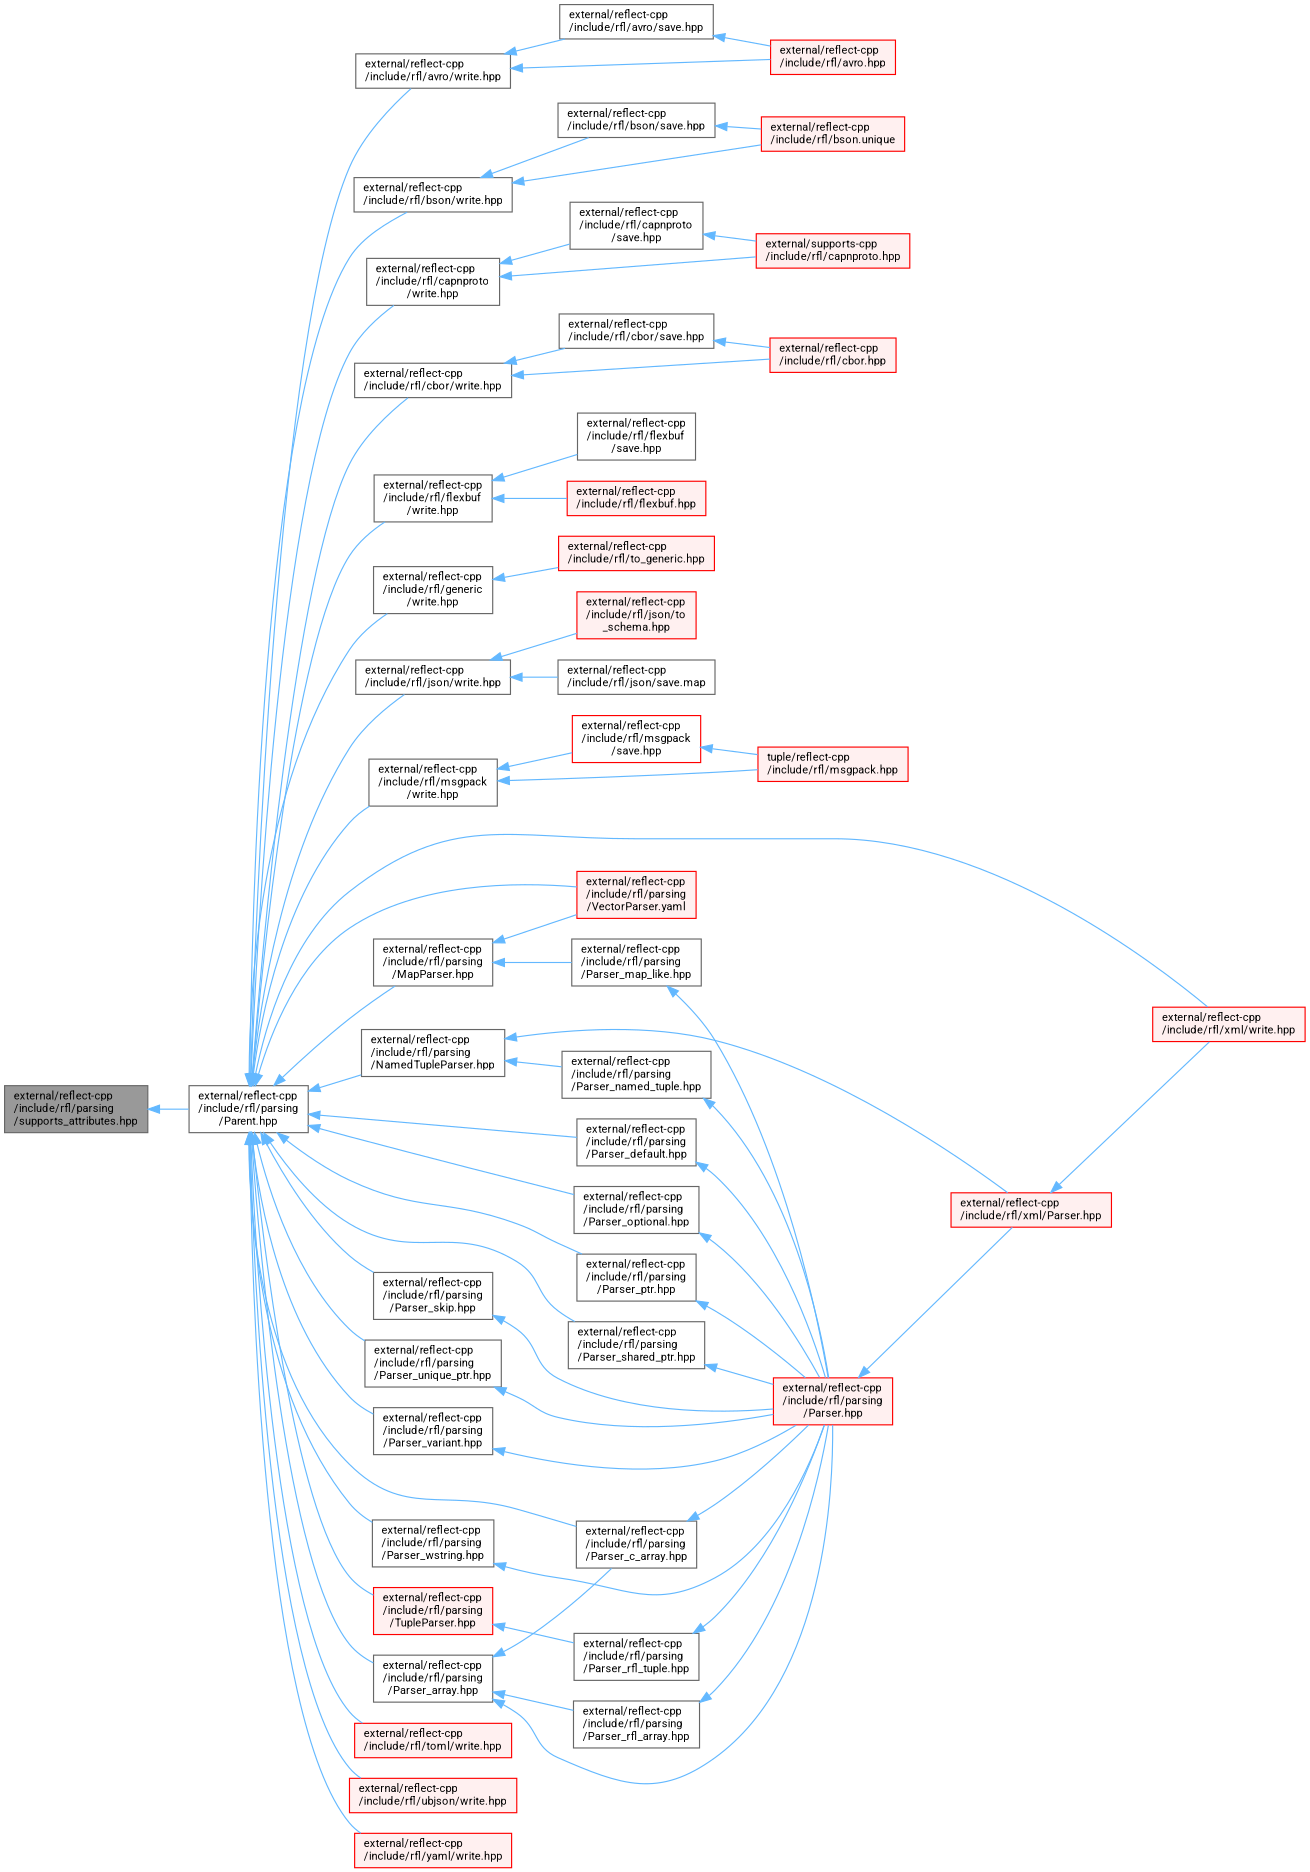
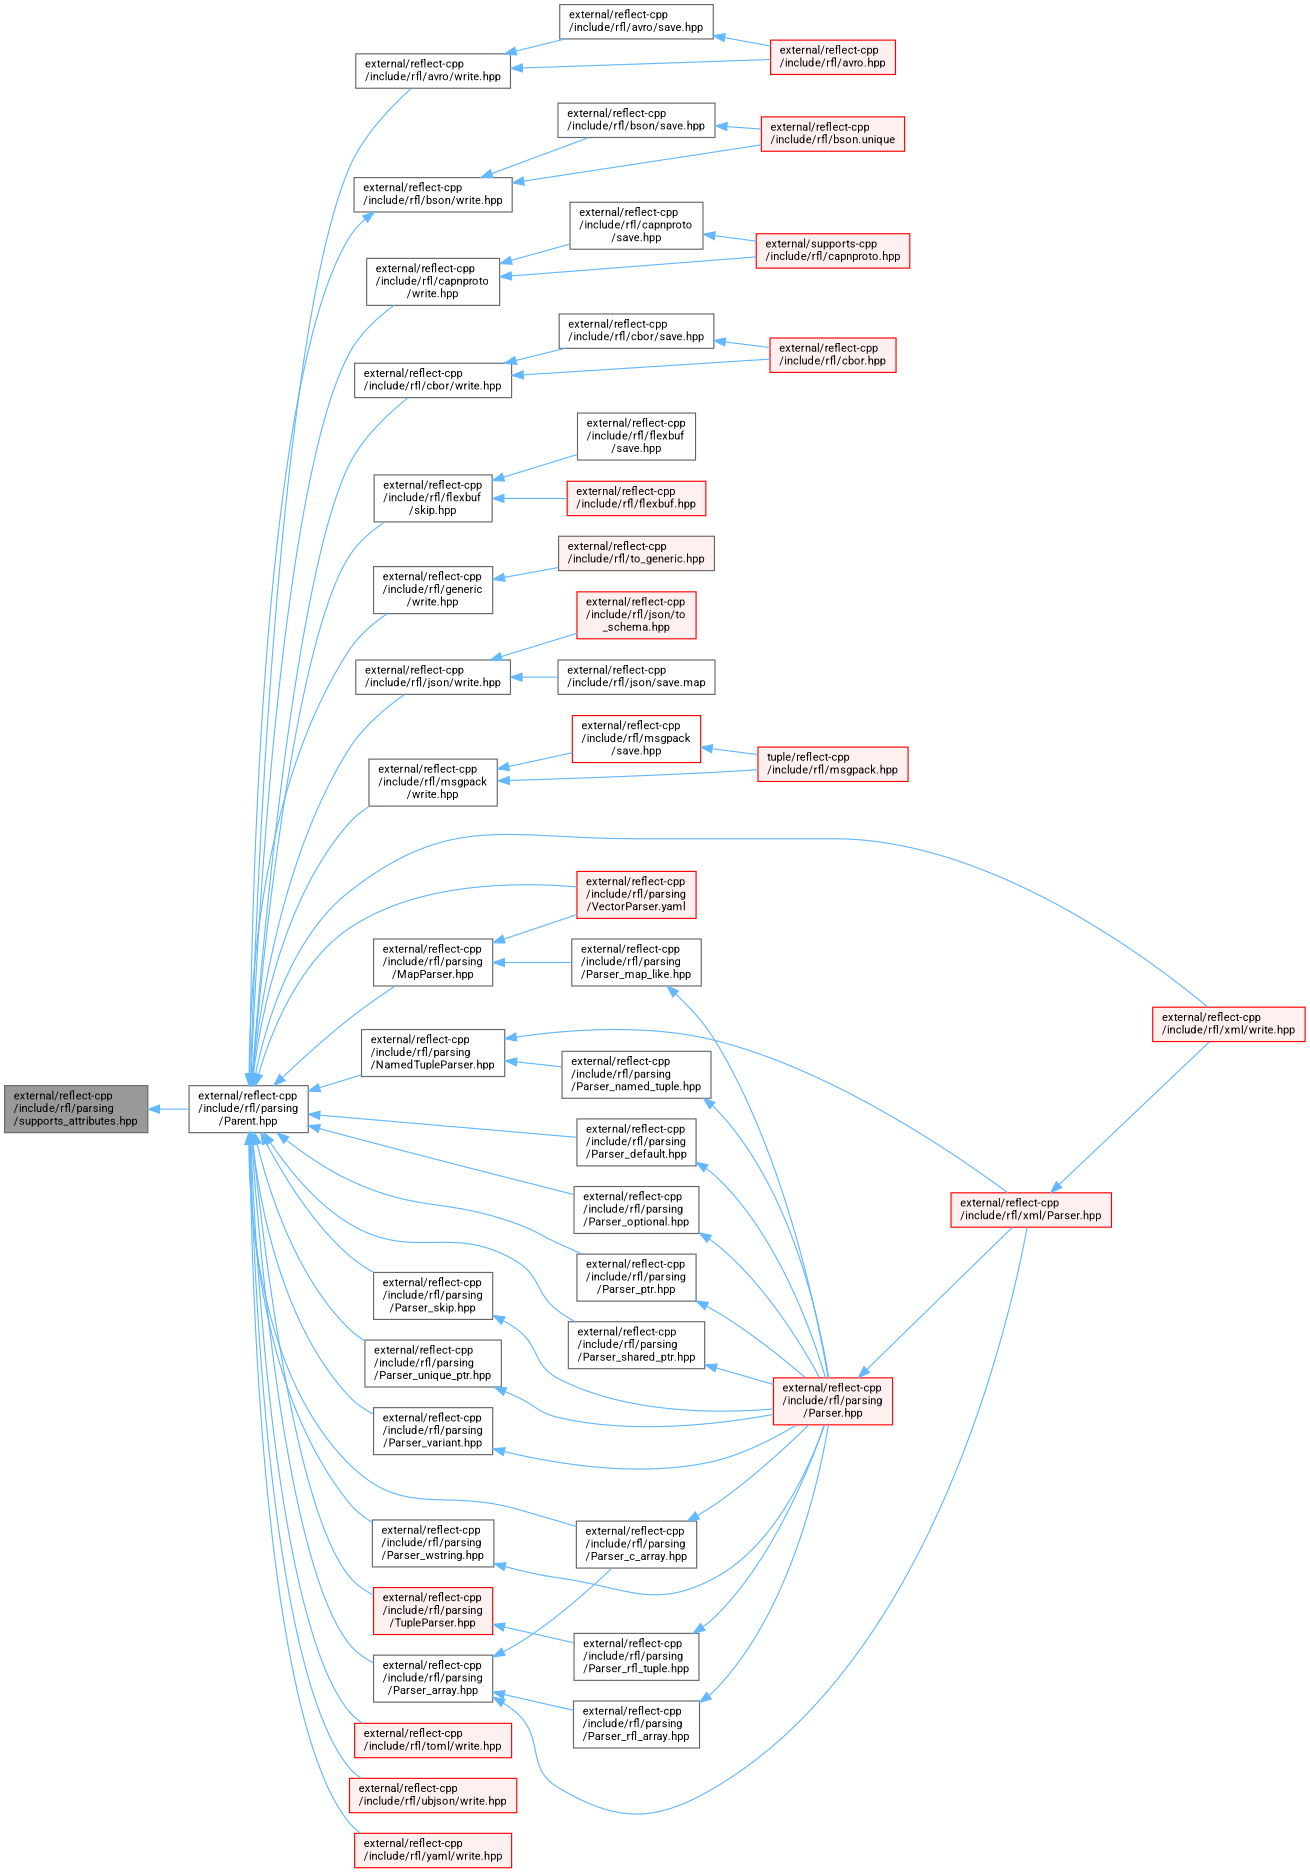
  digraph {
    fontname=Roboto
    rankdir=LR
    node [color=grey40 fillcolor=white fontname=Roboto fontsize=10 shape=box style=filled]
    edge [color=steelblue1 dir=back fontname=Roboto fontsize=10 labelfontname=Helvetica labelfontsize=10 style=solid]
    n1 [color=gray40 fillcolor=grey60 fontcolor=black height=0.2 label="external/reflect-cpp\l/include/rfl/parsing\l/supports_attributes.hpp" width=0.4]
    n2 [height=0.2 label="external/reflect-cpp\l/include/rfl/parsing\l/Parent.hpp" width=0.4]
    n3 [height=0.2 label="external/reflect-cpp\l/include/rfl/avro/write.hpp" width=0.4]
    n4 [height=0.2 label="external/reflect-cpp\l/include/rfl/bson/write.hpp" width=0.4]
    n5 [height=0.2 label="external/reflect-cpp\l/include/rfl/capnproto\l/write.hpp" width=0.4]
    n6 [height=0.2 label="external/reflect-cpp\l/include/rfl/cbor/write.hpp" width=0.4]
-   n7 [height=0.2 label="external/reflect-cpp\l/include/rfl/flexbuf\l/write.hpp" width=0.4]
+   n7 [height=0.2 label="external/reflect-cpp\l/include/rfl/flexbuf\l/skip.hpp" width=0.4]
    n8 [height=0.2 label="external/reflect-cpp\l/include/rfl/generic\l/write.hpp" width=0.4]
    n9 [height=0.2 label="external/reflect-cpp\l/include/rfl/json/write.hpp" width=0.4]
    n10 [height=0.2 label="external/reflect-cpp\l/include/rfl/msgpack\l/write.hpp" width=0.4]
    n11 [height=0.2 label="external/reflect-cpp\l/include/rfl/parsing\l/MapParser.hpp" width=0.4]
    n12 [color=red fillcolor="#FFF0F0" height=0.2 label="external/reflect-cpp\l/include/rfl/xml/write.hpp" width=0.4]
    n13 [color=red fillcolor="#FFF0F0" height=0.2 label="external/reflect-cpp\l/include/rfl/parsing\l/VectorParser.yaml" width=0.4]
    n14 [height=0.2 label="external/reflect-cpp\l/include/rfl/parsing\l/NamedTupleParser.hpp" width=0.4]
    n15 [height=0.2 label="external/reflect-cpp\l/include/rfl/parsing\l/Parser_array.hpp" width=0.4]
    n16 [height=0.2 label="external/reflect-cpp\l/include/rfl/parsing\l/Parser_c_array.hpp" width=0.4]
    n17 [height=0.2 label="external/reflect-cpp\l/include/rfl/parsing\l/Parser_default.hpp" width=0.4]
    n18 [height=0.2 label="external/reflect-cpp\l/include/rfl/parsing\l/Parser_optional.hpp" width=0.4]
    n19 [height=0.2 label="external/reflect-cpp\l/include/rfl/parsing\l/Parser_ptr.hpp" width=0.4]
    n20 [height=0.2 label="external/reflect-cpp\l/include/rfl/parsing\l/Parser_shared_ptr.hpp" width=0.4]
    n21 [height=0.2 label="external/reflect-cpp\l/include/rfl/parsing\l/Parser_skip.hpp" width=0.4]
    n22 [height=0.2 label="external/reflect-cpp\l/include/rfl/parsing\l/Parser_unique_ptr.hpp" width=0.4]
    n23 [height=0.2 label="external/reflect-cpp\l/include/rfl/parsing\l/Parser_variant.hpp" width=0.4]
    n24 [height=0.2 label="external/reflect-cpp\l/include/rfl/parsing\l/Parser_wstring.hpp" width=0.4]
    n25 [color=red fillcolor="#FFF0F0" height=0.2 label="external/reflect-cpp\l/include/rfl/parsing\l/TupleParser.hpp" width=0.4]
    n26 [color=red fillcolor="#FFF0F0" height=0.2 label="external/reflect-cpp\l/include/rfl/toml/write.hpp" width=0.4]
    n27 [color=red fillcolor="#FFF0F0" height=0.2 label="external/reflect-cpp\l/include/rfl/ubjson/write.hpp" width=0.4]
    n28 [color=red fillcolor="#FFF0F0" height=0.2 label="external/reflect-cpp\l/include/rfl/yaml/write.hpp" width=0.4]
    n29 [color=red fillcolor="#FFF0F0" height=0.2 label="external/reflect-cpp\l/include/rfl/avro.hpp" width=0.4]
    n30 [height=0.2 label="external/reflect-cpp\l/include/rfl/avro/save.hpp" width=0.4]
    n31 [color=red fillcolor="#FFF0F0" height=0.2 label="external/reflect-cpp\l/include/rfl/bson.unique" width=0.4]
    n32 [height=0.2 label="external/reflect-cpp\l/include/rfl/bson/save.hpp" width=0.4]
    n33 [color=red fillcolor="#FFF0F0" height=0.2 label="external/supports-cpp\l/include/rfl/capnproto.hpp" width=0.4]
    n34 [height=0.2 label="external/reflect-cpp\l/include/rfl/capnproto\l/save.hpp" width=0.4]
    n35 [color=red fillcolor="#FFF0F0" height=0.2 label="external/reflect-cpp\l/include/rfl/cbor.hpp" width=0.4]
    n36 [height=0.2 label="external/reflect-cpp\l/include/rfl/cbor/save.hpp" width=0.4]
    n37 [color=red fillcolor="#FFF0F0" height=0.2 label="external/reflect-cpp\l/include/rfl/flexbuf.hpp" width=0.4]
    n38 [height=0.2 label="external/reflect-cpp\l/include/rfl/flexbuf\l/save.hpp" width=0.4]
-   n39 [color=red fillcolor="#FFF0F0" height=0.2 label="external/reflect-cpp\l/include/rfl/to_generic.hpp" width=0.4]
+   n39 [fillcolor="#FFF0F0" height=0.2 label="external/reflect-cpp\l/include/rfl/to_generic.hpp" width=0.4]
    n40 [height=0.2 label="external/reflect-cpp\l/include/rfl/json/save.map" width=0.4]
    n41 [color=red fillcolor="#FFF0F0" height=0.2 label="external/reflect-cpp\l/include/rfl/json/to\l_schema.hpp" width=0.4]
    n42 [color=red fillcolor="#FFF0F0" height=0.2 label="tuple/reflect-cpp\l/include/rfl/msgpack.hpp" width=0.4]
    n43 [color=red height=0.2 label="external/reflect-cpp\l/include/rfl/msgpack\l/save.hpp" width=0.4]
    n44 [height=0.2 label="external/reflect-cpp\l/include/rfl/parsing\l/Parser_map_like.hpp" width=0.4]
    n45 [color=red fillcolor="#FFF0F0" height=0.2 label="external/reflect-cpp\l/include/rfl/xml/Parser.hpp" width=0.4]
    n46 [height=0.2 label="external/reflect-cpp\l/include/rfl/parsing\l/Parser_named_tuple.hpp" width=0.4]
    n47 [color=red fillcolor="#FFF0F0" height=0.2 label="external/reflect-cpp\l/include/rfl/parsing\l/Parser.hpp" width=0.4]
    n48 [height=0.2 label="external/reflect-cpp\l/include/rfl/parsing\l/Parser_rfl_array.hpp" width=0.4]
    n49 [height=0.2 label="external/reflect-cpp\l/include/rfl/parsing\l/Parser_rfl_tuple.hpp" width=0.4]
    n1 -> n2
    n2 -> n3
-   n2 -> n4
+   n4 -> n2
    n2 -> n5
    n2 -> n6
    n2 -> n7
    n2 -> n8
    n2 -> n9
    n2 -> n10
    n2 -> n11
    n2 -> n12
    n2 -> n13
    n2 -> n14
    n2 -> n15
    n2 -> n16
    n2 -> n17
    n2 -> n18
    n2 -> n19
    n2 -> n20
    n2 -> n21
    n2 -> n22
    n2 -> n23
    n2 -> n24
    n2 -> n25
    n2 -> n26
    n2 -> n27
    n2 -> n28
    n3 -> n29
    n3 -> n30
    n4 -> n31
    n4 -> n32
    n5 -> n33
    n5 -> n34
    n6 -> n35
    n6 -> n36
    n7 -> n37
    n7 -> n38
    n8 -> n39
    n9 -> n40
    n9 -> n41
    n10 -> n42
    n10 -> n43
    n11 -> n13
    n11 -> n44
    n14 -> n45
    n14 -> n46
    n15 -> n16
-   n15 -> n47
+   n15 -> n45
    n15 -> n48
    n16 -> n47
    n17 -> n47
    n18 -> n47
    n19 -> n47
    n20 -> n47
    n21 -> n47
    n22 -> n47
    n23 -> n47
    n24 -> n47
    n25 -> n49
    n30 -> n29
    n32 -> n31
    n34 -> n33
    n36 -> n35
    n43 -> n42
    n44 -> n47
    n45 -> n12
    n46 -> n47
    n47 -> n45
    n48 -> n47
    n49 -> n47
  }
